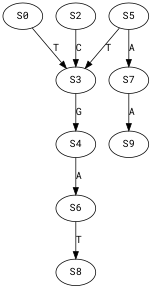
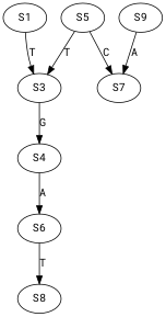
  strict digraph {
    fontname="Roboto Mono"
    node [fontname="Roboto Mono"]
    edge [fontname="Roboto Mono"]
-   S1 [label=S0]
+   S1
    S3
-   S2
    S4
    S6
    S5
    S7
    S8
    S9
    S1 -> S3 [label=T]
    S3 -> S4 [label=G]
-   S2 -> S3 [label=C]
    S4 -> S6 [label=A]
    S6 -> S8 [label=T]
    S5 -> S3 [label=T]
-   S5 -> S7 [label=A]
-   S7 -> S9 [label=A]
+   S5 -> S7 [label=C]
+   S9 -> S7 [label=A]
  }
